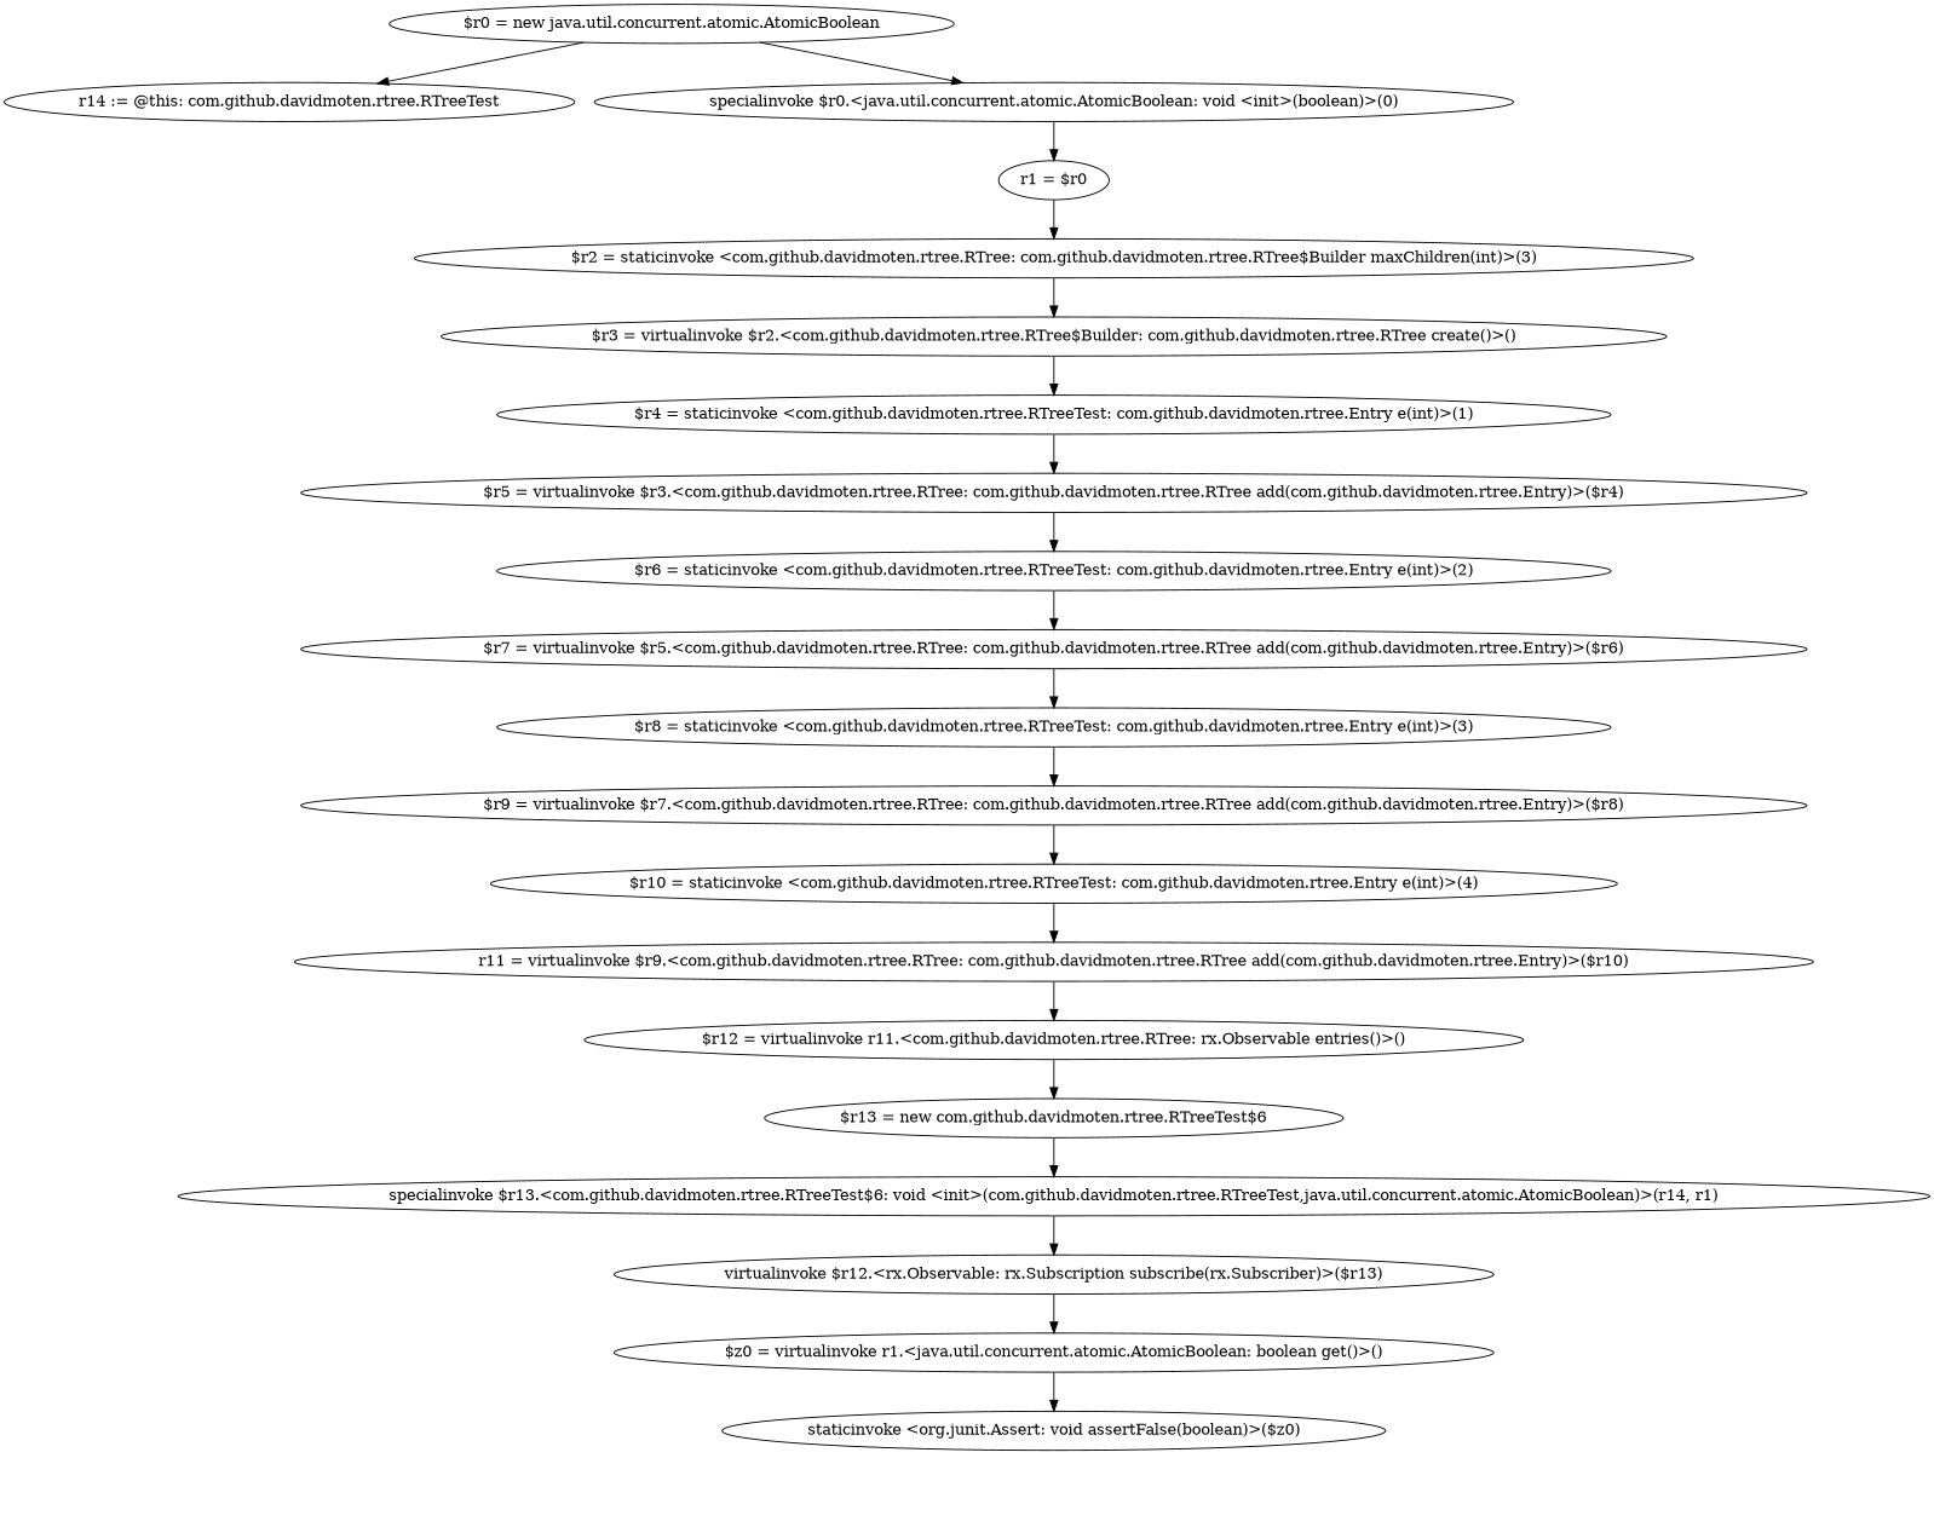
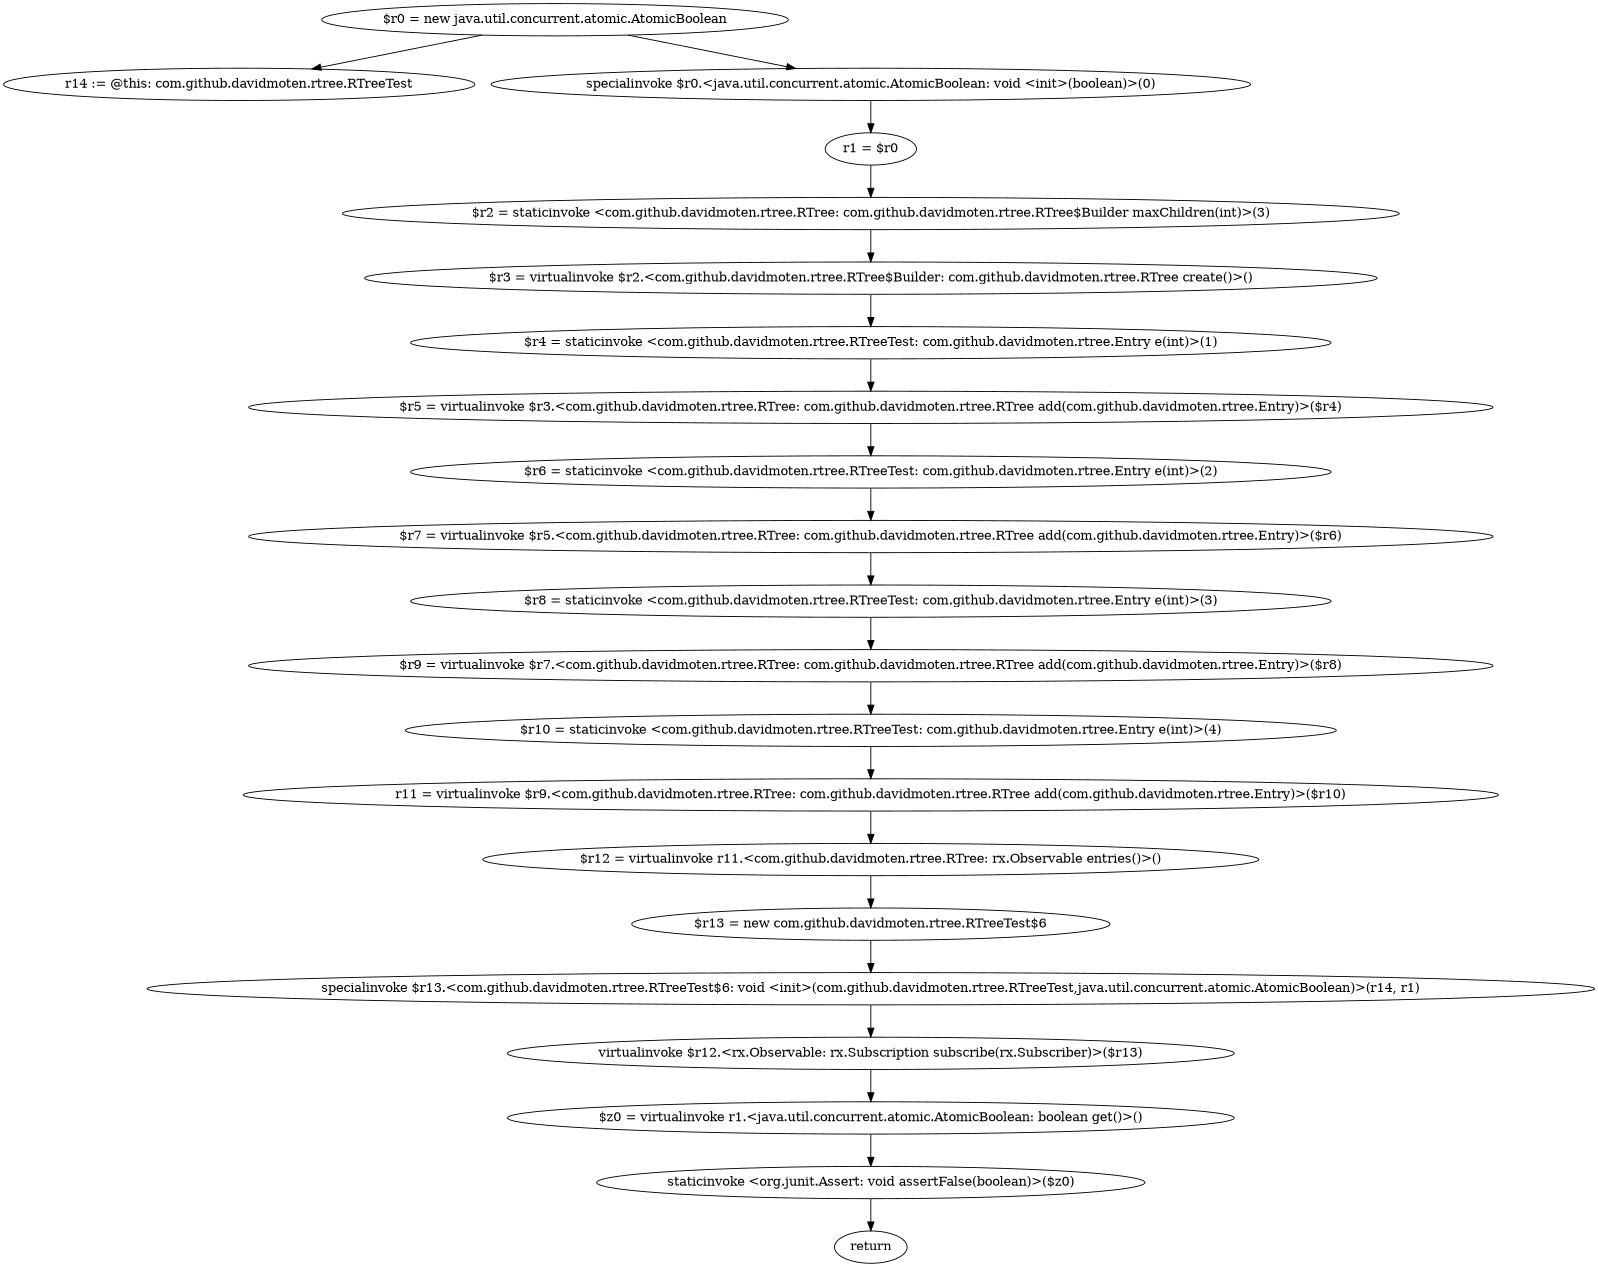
  digraph {
    "$r0 = new java.util.concurrent.atomic.AtomicBoolean"
    "r14 := @this: com.github.davidmoten.rtree.RTreeTest"
    "specialinvoke $r0.<java.util.concurrent.atomic.AtomicBoolean: void <init>(boolean)>(0)"
    "r1 = $r0"
    "$r2 = staticinvoke <com.github.davidmoten.rtree.RTree: com.github.davidmoten.rtree.RTree$Builder maxChildren(int)>(3)"
    "$r3 = virtualinvoke $r2.<com.github.davidmoten.rtree.RTree$Builder: com.github.davidmoten.rtree.RTree create()>()"
    "$r4 = staticinvoke <com.github.davidmoten.rtree.RTreeTest: com.github.davidmoten.rtree.Entry e(int)>(1)"
    "$r5 = virtualinvoke $r3.<com.github.davidmoten.rtree.RTree: com.github.davidmoten.rtree.RTree add(com.github.davidmoten.rtree.Entry)>($r4)"
    "$r6 = staticinvoke <com.github.davidmoten.rtree.RTreeTest: com.github.davidmoten.rtree.Entry e(int)>(2)"
    "$r7 = virtualinvoke $r5.<com.github.davidmoten.rtree.RTree: com.github.davidmoten.rtree.RTree add(com.github.davidmoten.rtree.Entry)>($r6)"
    "$r8 = staticinvoke <com.github.davidmoten.rtree.RTreeTest: com.github.davidmoten.rtree.Entry e(int)>(3)"
    "$r9 = virtualinvoke $r7.<com.github.davidmoten.rtree.RTree: com.github.davidmoten.rtree.RTree add(com.github.davidmoten.rtree.Entry)>($r8)"
    "$r10 = staticinvoke <com.github.davidmoten.rtree.RTreeTest: com.github.davidmoten.rtree.Entry e(int)>(4)"
    "r11 = virtualinvoke $r9.<com.github.davidmoten.rtree.RTree: com.github.davidmoten.rtree.RTree add(com.github.davidmoten.rtree.Entry)>($r10)"
    "$r12 = virtualinvoke r11.<com.github.davidmoten.rtree.RTree: rx.Observable entries()>()"
    "$r13 = new com.github.davidmoten.rtree.RTreeTest$6"
    "specialinvoke $r13.<com.github.davidmoten.rtree.RTreeTest$6: void <init>(com.github.davidmoten.rtree.RTreeTest,java.util.concurrent.atomic.AtomicBoolean)>(r14, r1)"
    "virtualinvoke $r12.<rx.Observable: rx.Subscription subscribe(rx.Subscriber)>($r13)"
    "$z0 = virtualinvoke r1.<java.util.concurrent.atomic.AtomicBoolean: boolean get()>()"
    "staticinvoke <org.junit.Assert: void assertFalse(boolean)>($z0)"
+   return
    "$r0 = new java.util.concurrent.atomic.AtomicBoolean" -> "r14 := @this: com.github.davidmoten.rtree.RTreeTest"
    "$r0 = new java.util.concurrent.atomic.AtomicBoolean" -> "specialinvoke $r0.<java.util.concurrent.atomic.AtomicBoolean: void <init>(boolean)>(0)"
    "specialinvoke $r0.<java.util.concurrent.atomic.AtomicBoolean: void <init>(boolean)>(0)" -> "r1 = $r0"
    "r1 = $r0" -> "$r2 = staticinvoke <com.github.davidmoten.rtree.RTree: com.github.davidmoten.rtree.RTree$Builder maxChildren(int)>(3)"
    "$r2 = staticinvoke <com.github.davidmoten.rtree.RTree: com.github.davidmoten.rtree.RTree$Builder maxChildren(int)>(3)" -> "$r3 = virtualinvoke $r2.<com.github.davidmoten.rtree.RTree$Builder: com.github.davidmoten.rtree.RTree create()>()"
    "$r3 = virtualinvoke $r2.<com.github.davidmoten.rtree.RTree$Builder: com.github.davidmoten.rtree.RTree create()>()" -> "$r4 = staticinvoke <com.github.davidmoten.rtree.RTreeTest: com.github.davidmoten.rtree.Entry e(int)>(1)"
    "$r4 = staticinvoke <com.github.davidmoten.rtree.RTreeTest: com.github.davidmoten.rtree.Entry e(int)>(1)" -> "$r5 = virtualinvoke $r3.<com.github.davidmoten.rtree.RTree: com.github.davidmoten.rtree.RTree add(com.github.davidmoten.rtree.Entry)>($r4)"
    "$r5 = virtualinvoke $r3.<com.github.davidmoten.rtree.RTree: com.github.davidmoten.rtree.RTree add(com.github.davidmoten.rtree.Entry)>($r4)" -> "$r6 = staticinvoke <com.github.davidmoten.rtree.RTreeTest: com.github.davidmoten.rtree.Entry e(int)>(2)"
    "$r6 = staticinvoke <com.github.davidmoten.rtree.RTreeTest: com.github.davidmoten.rtree.Entry e(int)>(2)" -> "$r7 = virtualinvoke $r5.<com.github.davidmoten.rtree.RTree: com.github.davidmoten.rtree.RTree add(com.github.davidmoten.rtree.Entry)>($r6)"
    "$r7 = virtualinvoke $r5.<com.github.davidmoten.rtree.RTree: com.github.davidmoten.rtree.RTree add(com.github.davidmoten.rtree.Entry)>($r6)" -> "$r8 = staticinvoke <com.github.davidmoten.rtree.RTreeTest: com.github.davidmoten.rtree.Entry e(int)>(3)"
    "$r8 = staticinvoke <com.github.davidmoten.rtree.RTreeTest: com.github.davidmoten.rtree.Entry e(int)>(3)" -> "$r9 = virtualinvoke $r7.<com.github.davidmoten.rtree.RTree: com.github.davidmoten.rtree.RTree add(com.github.davidmoten.rtree.Entry)>($r8)"
    "$r9 = virtualinvoke $r7.<com.github.davidmoten.rtree.RTree: com.github.davidmoten.rtree.RTree add(com.github.davidmoten.rtree.Entry)>($r8)" -> "$r10 = staticinvoke <com.github.davidmoten.rtree.RTreeTest: com.github.davidmoten.rtree.Entry e(int)>(4)"
    "$r10 = staticinvoke <com.github.davidmoten.rtree.RTreeTest: com.github.davidmoten.rtree.Entry e(int)>(4)" -> "r11 = virtualinvoke $r9.<com.github.davidmoten.rtree.RTree: com.github.davidmoten.rtree.RTree add(com.github.davidmoten.rtree.Entry)>($r10)"
    "r11 = virtualinvoke $r9.<com.github.davidmoten.rtree.RTree: com.github.davidmoten.rtree.RTree add(com.github.davidmoten.rtree.Entry)>($r10)" -> "$r12 = virtualinvoke r11.<com.github.davidmoten.rtree.RTree: rx.Observable entries()>()"
    "$r12 = virtualinvoke r11.<com.github.davidmoten.rtree.RTree: rx.Observable entries()>()" -> "$r13 = new com.github.davidmoten.rtree.RTreeTest$6"
    "$r13 = new com.github.davidmoten.rtree.RTreeTest$6" -> "specialinvoke $r13.<com.github.davidmoten.rtree.RTreeTest$6: void <init>(com.github.davidmoten.rtree.RTreeTest,java.util.concurrent.atomic.AtomicBoolean)>(r14, r1)"
    "specialinvoke $r13.<com.github.davidmoten.rtree.RTreeTest$6: void <init>(com.github.davidmoten.rtree.RTreeTest,java.util.concurrent.atomic.AtomicBoolean)>(r14, r1)" -> "virtualinvoke $r12.<rx.Observable: rx.Subscription subscribe(rx.Subscriber)>($r13)"
    "virtualinvoke $r12.<rx.Observable: rx.Subscription subscribe(rx.Subscriber)>($r13)" -> "$z0 = virtualinvoke r1.<java.util.concurrent.atomic.AtomicBoolean: boolean get()>()"
    "$z0 = virtualinvoke r1.<java.util.concurrent.atomic.AtomicBoolean: boolean get()>()" -> "staticinvoke <org.junit.Assert: void assertFalse(boolean)>($z0)"
+   "staticinvoke <org.junit.Assert: void assertFalse(boolean)>($z0)" -> return
  }
